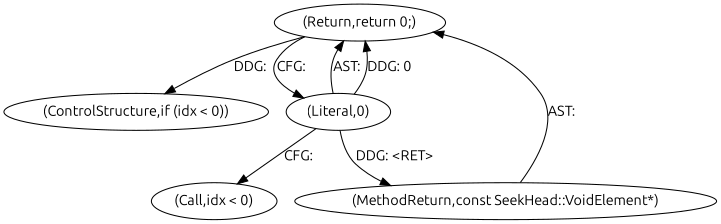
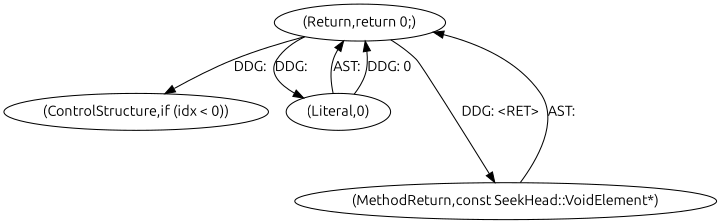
  digraph {
    fontname=Ubuntu
    node [fontname=Ubuntu]
    edge [fontname=Ubuntu]
    n1 [label="(Return,return 0;)"]
    n2 [label="(Literal,0)"]
    n3 [label="(ControlStructure,if (idx < 0))"]
    n4 [label="(MethodReturn,const SeekHead::VoidElement*)"]
-   n5 [label="(Call,idx < 0)"]
-   n1 -> n2 [label="CFG: "]
+   n1 -> n2 [label="DDG: "]
    n1 -> n3 [label="DDG: "]
-   n2 -> n4 [label="DDG: <RET>"]
+   n1 -> n4 [label="DDG: <RET>"]
    n2 -> n1 [label="AST: "]
    n2 -> n1 [label="DDG: 0"]
-   n2 -> n5 [label="CFG: "]
    n4 -> n1 [label="AST: "]
  }
